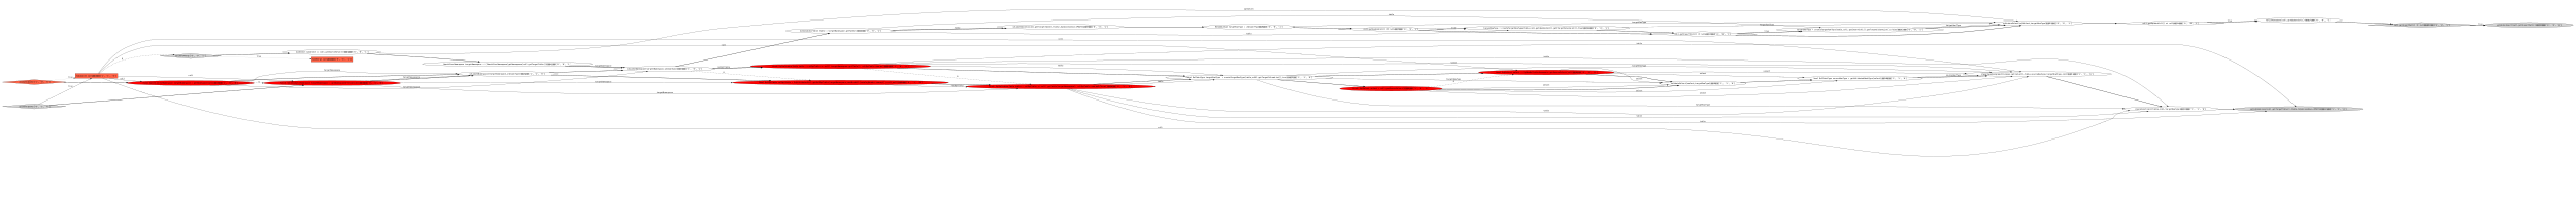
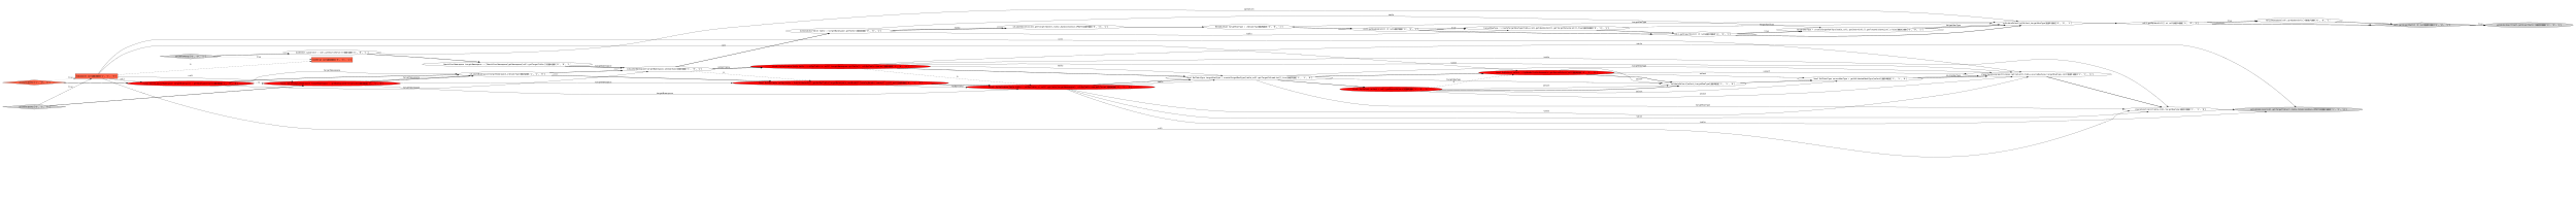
  digraph {
    fontname="JetBrains Mono"
    rankdir=LR
    node [fillcolor=white fontname="JetBrains Mono" shape=ellipse style=filled]
    edge [fontname="JetBrains Mono" style=solid]
    n1 [fillcolor=red label="final SqlValidatorTable table = relOptTable == null? getTable(targetNamespace): relOptTable.unwrapOrThrow()@@@6@@@['0', '1', '0']"]
    n2 [fillcolor=lightgray label="validateAccess(call.getTargetTable(),table,SqlAccessEnum.UPDATE)@@@13@@@['1', '1', '0']"]
    n3 [label="final RelDataType targetRowType = createTargetRowType(table,call.getTargetColumnList(),true)@@@7@@@['1', '1', '0']"]
    n4 [label="checkConstraint(table,call,targetRowType)@@@12@@@['1', '1', '0']"]
    n5 [label="checkTypeAssignment(scopes.get(select),table,sourceRowType,targetRowType,call)@@@11@@@['1', '1', '0']"]
    n6 [fillcolor=red label="final SqlSelect select = SqlNonNullableAccessors.getSourceSelect(call)@@@8@@@['0', '1', '0']"]
    n7 [label="validateSelect(select,targetRowType)@@@9@@@['1', '1', '0']"]
    n8 [fillcolor=red label="final SqlSelect select = call.getSourceSelect()@@@8@@@['1', '0', '0']"]
    n9 [label="validateNamespace(targetNamespace,unknownType)@@@5@@@['1', '0', '1']"]
    n10 [label="SqlValidatorTable table = targetNamespace.getTable()@@@6@@@['0', '0', '1']"]
    n11 [fillcolor=red label="final SqlValidatorTable table = relOptTable == null? targetNamespace.getTable(): relOptTable.unwrap()@@@6@@@['1', '0', '0']"]
    n12 [fillcolor=red label="final RelOptTable relOptTable = SqlValidatorUtil.getRelOptTable(targetNamespace,castNonNull(catalogReader.unwrap()),null,null)@@@5@@@['0', '1', '0']"]
    n13 [label="targetRowType = createTargetRowType(table,call.getInsertCall().getTargetColumnList(),false)@@@13@@@['0', '0', '1']"]
    n14 [label="targetRowType = createTargetRowType(table,call.getUpdateCall().getTargetColumnList(),true)@@@10@@@['0', '0', '1']"]
    n15 [label="validateAccess(call.getTargetTable(),table,SqlAccessEnum.UPDATE)@@@7@@@['0', '0', '1']"]
    n16 [label="validateUpdate(call.getUpdateCall())@@@17@@@['0', '0', '1']"]
    n17 [fillcolor=lightgray label="call.getInsertCall() != null@@@19@@@['0', '0', '1']" shape=diamond]
    n18 [fillcolor=lightgray label="validateInsert(call.getInsertCall())@@@20@@@['0', '0', '1']"]
    n19 [label="RelDataType targetRowType = unknownType@@@8@@@['0', '0', '1']"]
    n20 [label="validateSelect(sqlSelect,targetRowType)@@@15@@@['0', '0', '1']"]
    n21 [label="call.getUpdateCall() != null@@@9@@@['0', '0', '1']" shape=diamond]
    n22 [label="call.getUpdateCall() != null@@@16@@@['0', '0', '1']" shape=diamond]
    n23 [label="call.getInsertCall() != null@@@12@@@['0', '0', '1']" shape=diamond]
    n24 [fillcolor=red label="final SqlValidatorNamespace targetNamespace = getNamespaceOrThrow(call)@@@3@@@['0', '1', '0']"]
    n25 [label="validateNamespace(targetNamespace,unknownType)@@@4@@@['1', '1', '0']"]
    n26 [fillcolor=tomato label="validateUpdate['1', '0', '0']" shape=diamond]
    n27 [fillcolor=tomato label="SqlUpdate call@@@2@@@['1', '1', '0']" shape=box]
    n28 [fillcolor=red label="final SqlValidatorNamespace targetNamespace = getNamespace(call)@@@3@@@['1', '0', '0']"]
    n29 [fillcolor=tomato label="SqlMerge call@@@2@@@['0', '0', '1']" shape=box]
    n30 [fillcolor=lightgray label="validateMerge['0', '0', '1']" shape=diamond]
    n31 [label="SqlSelect sqlSelect = call.getSourceSelect()@@@3@@@['0', '0', '1']"]
    n32 [label="IdentifierNamespace targetNamespace = (IdentifierNamespace)getNamespace(call.getTargetTable())@@@4@@@['0', '0', '1']"]
    n33 [label="final RelDataType sourceRowType = getValidatedNodeType(select)@@@10@@@['1', '1', '0']"]
    n34 [fillcolor=lightgray label="validateUpdate['0', '1', '0']" shape=diamond]
    n1 -> n2 [label=table]
    n1 -> n3 [label=table]
    n1 -> n3 [style=bold]
    n1 -> n4 [label=table]
    n1 -> n5 [label=table]
    n3 -> n4 [label=targetRowType]
    n3 -> n5 [label=targetRowType]
    n3 -> n6 [style=bold]
    n3 -> n7 [label=targetRowType]
    n3 -> n8 [style=bold]
    n4 -> n2 [style=bold]
    n5 -> n4 [style=bold]
    n6 -> n5 [label=select]
    n6 -> n7 [label=select]
    n6 -> n7 [style=bold]
    n6 -> n33 [label=select]
    n7 -> n33 [style=bold]
    n8 -> n5 [label=select]
    n8 -> n6 [label=0 style=dashed]
    n8 -> n7 [label=select]
    n8 -> n7 [style=bold]
    n8 -> n33 [label=select]
    n9 -> n10 [style=bold]
    n9 -> n11 [style=bold]
    n9 -> n11 [label=relOptTable]
    n9 -> n12 [label=0 style=dashed]
    n10 -> n13 [label=table]
    n10 -> n14 [label=table]
    n10 -> n15 [style=bold]
    n10 -> n15 [label=table]
    n11 -> n1 [label=0 style=dashed]
    n11 -> n2 [label=table]
    n11 -> n3 [style=bold]
    n11 -> n3 [label=table]
    n11 -> n4 [label=table]
    n11 -> n5 [label=table]
    n12 -> n1 [style=bold]
    n12 -> n1 [label=relOptTable]
    n13 -> n20 [label=targetRowType]
    n13 -> n20 [style=bold]
    n14 -> n20 [label=targetRowType]
    n14 -> n23 [style=bold]
    n15 -> n19 [style=bold]
    n16 -> n17 [style=bold]
    n17 -> n18 [label=true style=dotted]
    n17 -> n18 [style=bold]
    n19 -> n20 [label=targetRowType]
    n19 -> n21 [style=bold]
    n20 -> n22 [style=bold]
    n21 -> n14 [label=true style=dotted]
    n21 -> n14 [style=bold]
    n21 -> n23 [style=bold]
    n22 -> n16 [label=true style=dotted]
    n22 -> n16 [style=bold]
+   n22 -> n17 [style=bold]
    n23 -> n13 [label=true style=dotted]
    n23 -> n13 [style=bold]
    n23 -> n20 [style=bold]
    n24 -> n1 [label=targetNamespace]
    n24 -> n12 [label=targetNamespace]
    n24 -> n25 [label=targetNamespace]
    n24 -> n25 [style=bold]
    n25 -> n9 [style=bold]
    n25 -> n12 [style=bold]
    n26 -> n27 [label=true style=dotted]
    n26 -> n28 [style=bold]
    n27 -> n4 [label=call]
    n27 -> n5 [label=call]
    n27 -> n6 [label=call]
    n27 -> n24 [label=call]
    n27 -> n28 [label=call]
-   n27 -> n30 [label=0 style=dashed]
+   n27 -> n29 [label=0 style=dashed]
    n28 -> n9 [label=targetNamespace]
    n28 -> n24 [label=0 style=dashed]
    n28 -> n25 [style=bold]
    n28 -> n25 [label=targetNamespace]
    n30 -> n29 [label=true style=dotted]
    n30 -> n31 [style=bold]
    n31 -> n20 [label=sqlSelect]
    n31 -> n32 [style=bold]
    n32 -> n9 [label=targetNamespace]
    n32 -> n9 [style=bold]
    n33 -> n5 [style=bold]
    n33 -> n5 [label=sourceRowType]
    n34 -> n24 [style=bold]
    n34 -> n27 [label=true]
  }
